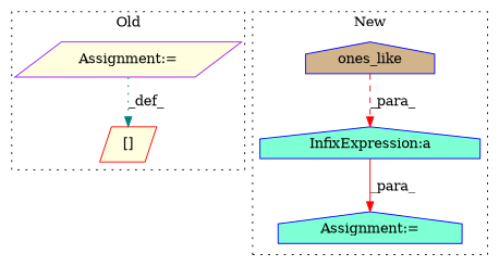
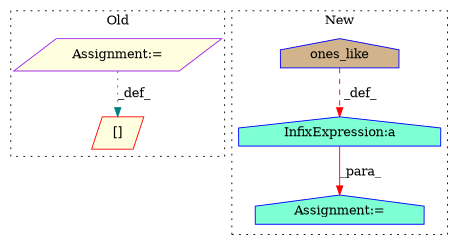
  digraph {
    node [a=7 l=1 shape=house style=filled fillcolor=lightyellow color=blue]
    edge [color=red]
    n1 [a=2 l="15,2" label="[]" s="5808,5854" shape=parallelogram color=red]
    n2 [label="Assignment:=" s=5856 shape=parallelogram color=purple]
    n3 [a=32 l="10,1" label=ones_like s="5436,5453" fillcolor=tan]
    n4 [a=27 l=3 label="InfixExpression:a" s=5794 fillcolor=aquamarine]
    n5 [label="Assignment:=" s=5784 fillcolor=aquamarine]
    subgraph cluster_1 {
      label=Old
      style=dotted
      n1
      n2
    }
    subgraph cluster_2 {
      label=New
      style=dotted
      n3
      n4
      n5
    }
    n2 -> n1 [label=_def_ color=teal style=dotted]
-   n3 -> n4 [label=_para_ style=dashed]
+   n3 -> n4 [label=_def_ style=dashed]
    n4 -> n5 [label=_para_ style=solid]
  }
